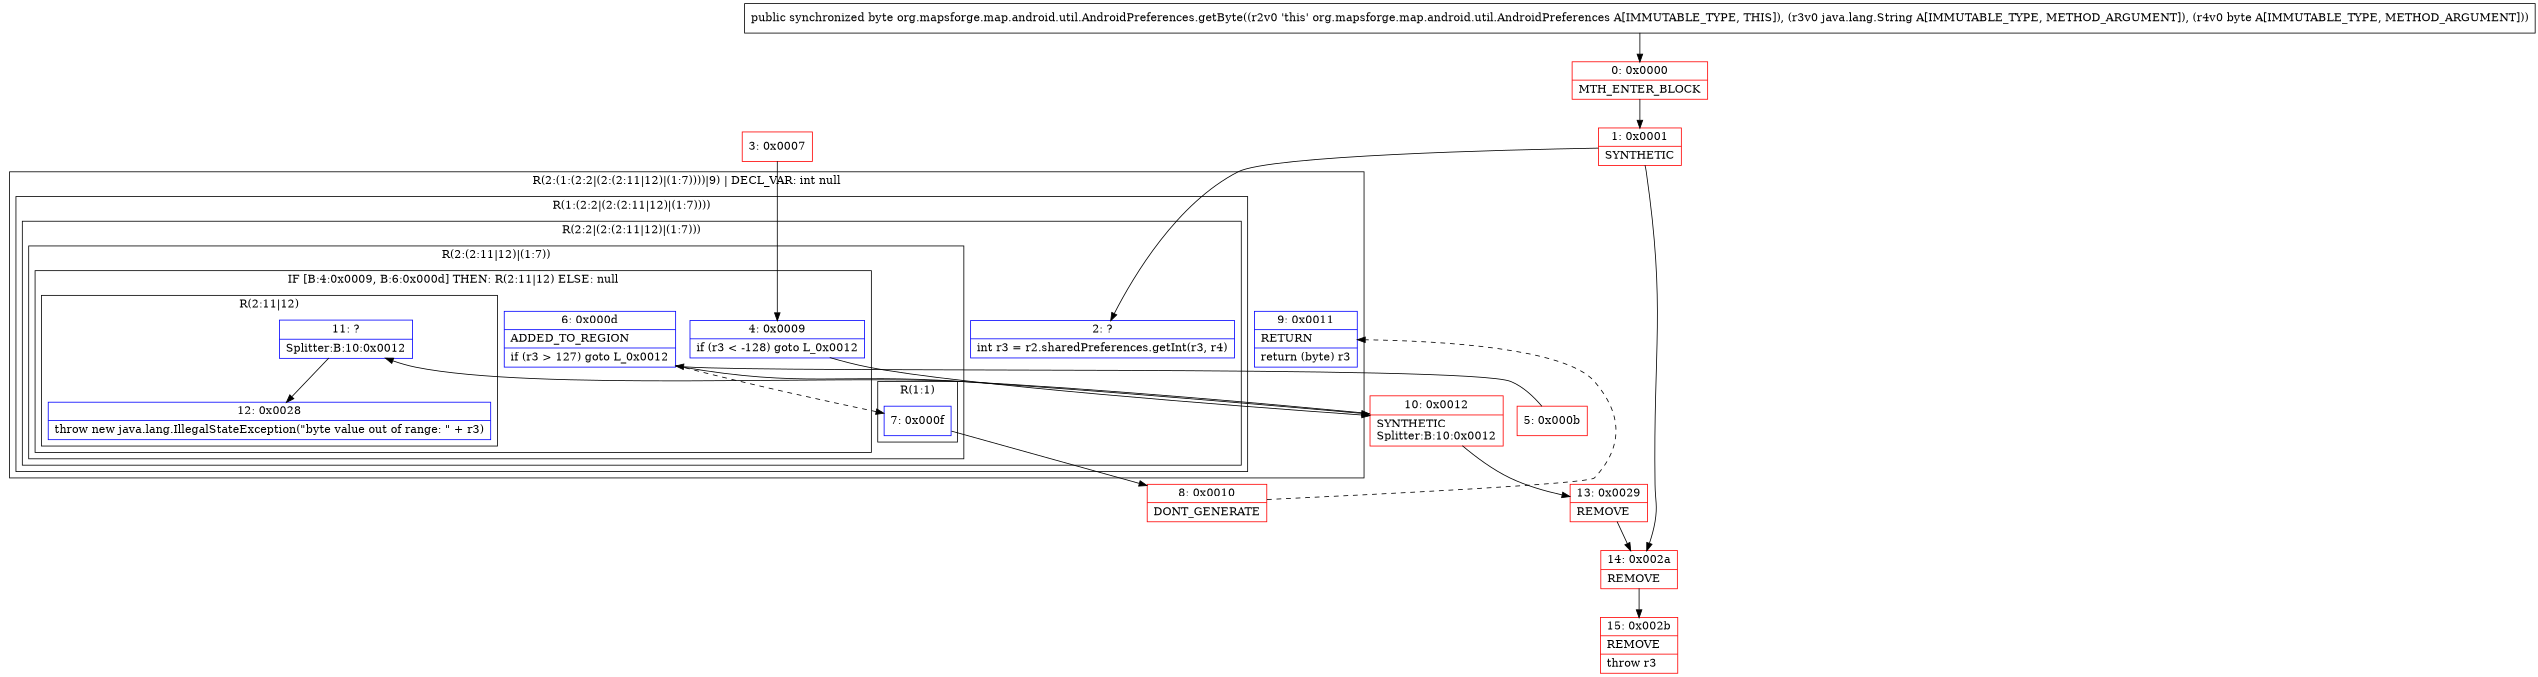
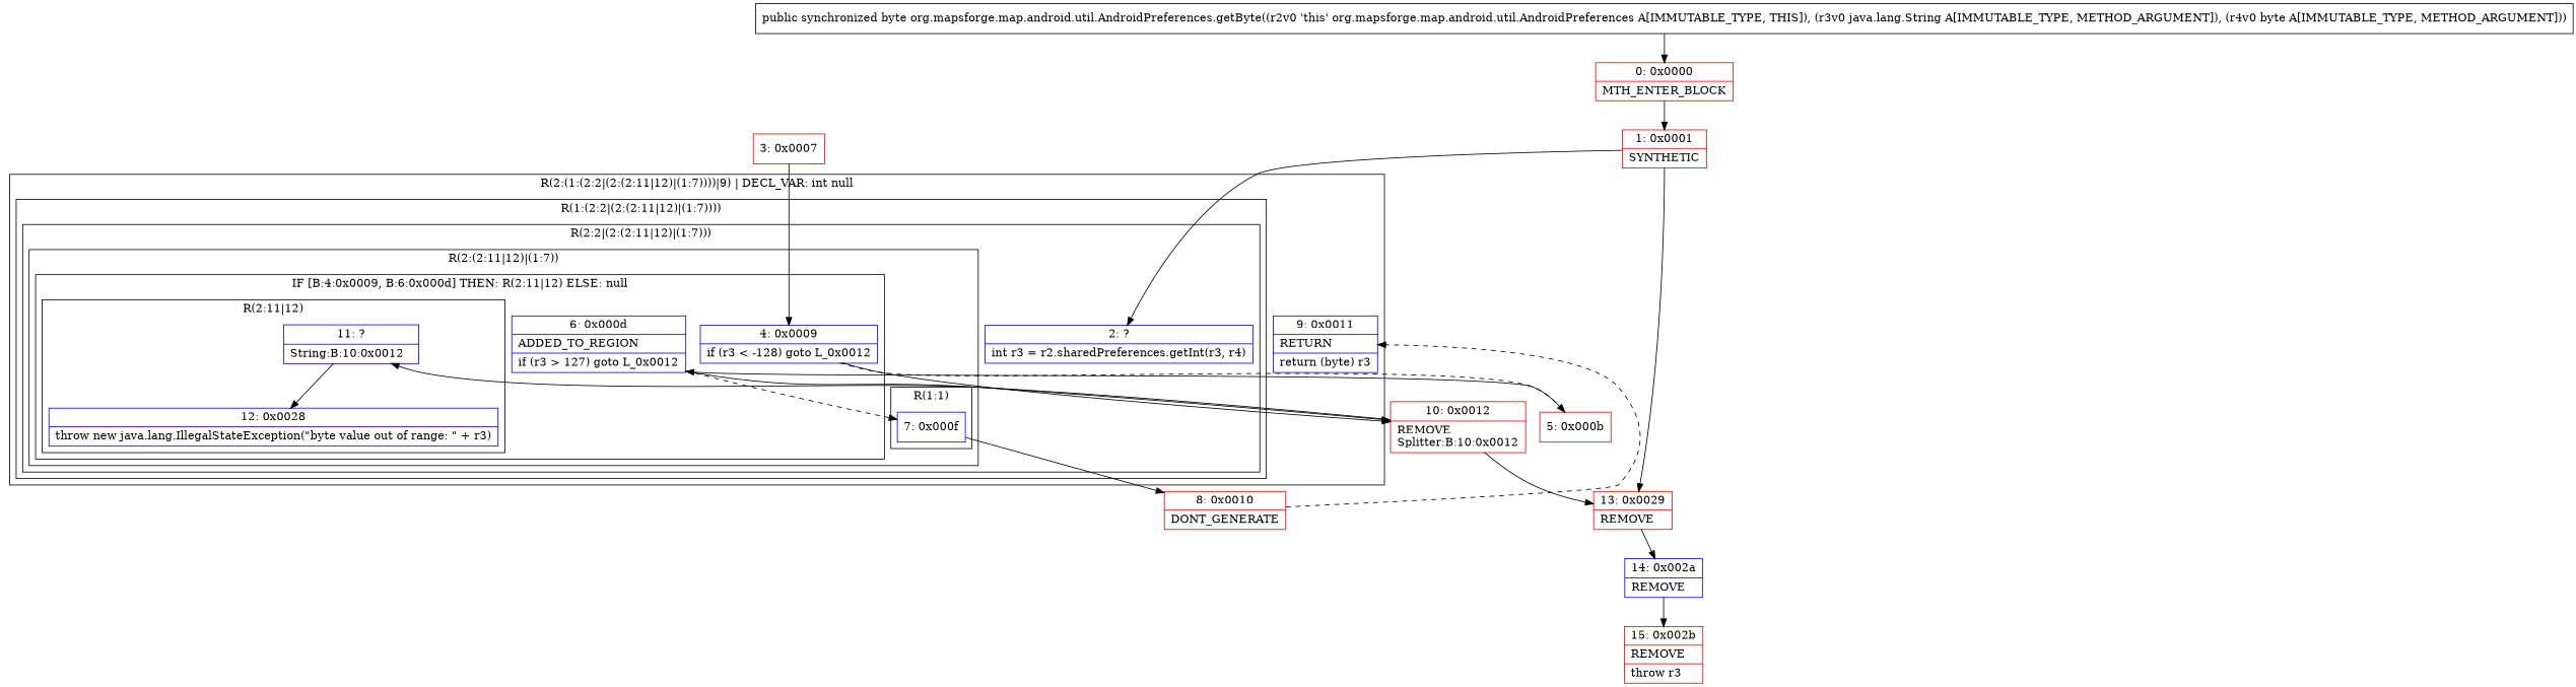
  digraph {
    node [color=red shape=record]
-   n1 [color=blue label="{11\:\ ?|Splitter:B:10:0x0012\l}"]
+   n1 [color=blue label="{11\:\ ?|String:B:10:0x0012\l}"]
    n2 [color=blue label="{12\:\ 0x0028|throw new java.lang.IllegalStateException(\"byte value out of range: \" + r3)\l}"]
    n3 [color=blue label="{4\:\ 0x0009|if (r3 \< \-128) goto L_0x0012\l}"]
    n4 [color=blue label="{6\:\ 0x000d|ADDED_TO_REGION\l|if (r3 \> 127) goto L_0x0012\l}"]
    n5 [color=blue label="{7\:\ 0x000f}"]
    n6 [color=blue label="{2\:\ ?|int r3 = r2.sharedPreferences.getInt(r3, r4)\l}"]
    n7 [color=blue label="{9\:\ 0x0011|RETURN\l|return (byte) r3\l}"]
    n8 [label="{5\:\ 0x000b}"]
-   n9 [label="{10\:\ 0x0012|SYNTHETIC\lSplitter:B:10:0x0012\l}"]
+   n9 [label="{10\:\ 0x0012|REMOVE\lSplitter:B:10:0x0012\l}"]
    n10 [label="{8\:\ 0x0010|DONT_GENERATE\l}"]
    n11 [label="{3\:\ 0x0007}"]
    n12 [label="{13\:\ 0x0029|REMOVE\l}"]
    n13 [label="{0\:\ 0x0000|MTH_ENTER_BLOCK\l}"]
    n14 [label="{1\:\ 0x0001|SYNTHETIC\l}"]
-   n15 [label="{14\:\ 0x002a|REMOVE\l}"]
+   n15 [color=blue label="{14\:\ 0x002a|REMOVE\l}"]
    n16 [label="{15\:\ 0x002b|REMOVE\l|throw r3\l}"]
    n17 [label="{public synchronized byte org.mapsforge.map.android.util.AndroidPreferences.getByte((r2v0 'this' org.mapsforge.map.android.util.AndroidPreferences A[IMMUTABLE_TYPE, THIS]), (r3v0 java.lang.String A[IMMUTABLE_TYPE, METHOD_ARGUMENT]), (r4v0 byte A[IMMUTABLE_TYPE, METHOD_ARGUMENT])) }" color=""]
    subgraph cluster_1 {
      label="R(2:(1:(2:2|(2:(2:11|12)|(1:7))))|9) | DECL_VAR: int null\l"
      n7
      subgraph cluster_2 {
        label="R(1:(2:2|(2:(2:11|12)|(1:7))))"
        subgraph cluster_3 {
          label="R(2:2|(2:(2:11|12)|(1:7)))"
          n6
          subgraph cluster_4 {
            label="R(2:(2:11|12)|(1:7))"
            subgraph cluster_5 {
              label="IF [B:4:0x0009, B:6:0x000d] THEN: R(2:11|12) ELSE: null"
              n3
              n4
              subgraph cluster_6 {
                label="R(2:11|12)"
                n1
                n2
              }
            }
            subgraph cluster_7 {
              label="R(1:1)"
              n5
            }
          }
        }
      }
    }
    n1 -> n2
+   n3 -> n8 [style=dashed]
    n3 -> n9
    n4 -> n5 [style=dashed]
    n4 -> n9
    n5 -> n10
    n8 -> n4
    n9 -> n1
    n9 -> n12
    n10 -> n7 [style=dashed]
    n11 -> n3
    n12 -> n15
    n13 -> n14
    n14 -> n6
-   n14 -> n15
+   n14 -> n12
    n15 -> n16
    n17 -> n13
  }
